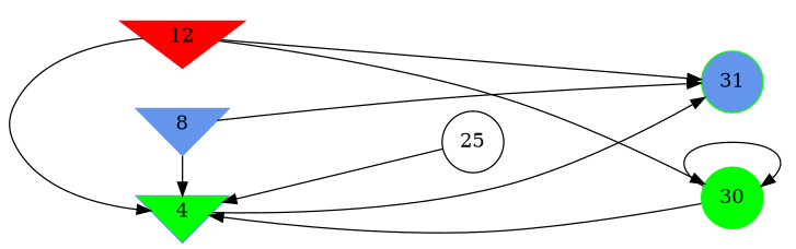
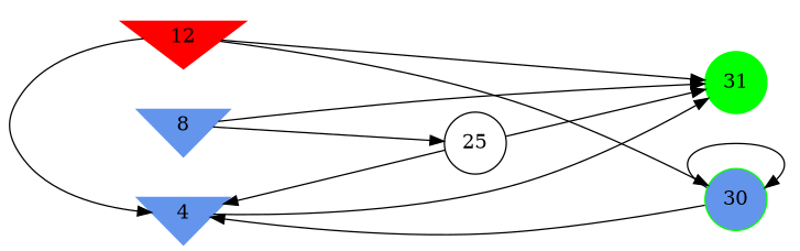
  digraph {
    rankdir=LR
    ranksep=2.0
    node [color=cornflowerblue shape=invtriangle style=filled]
-   4 [fillcolor=green]
+   4
    8
    12 [color=red]
    25 [color=black shape=circle style=""]
-   30 [color=green shape=circle]
-   31 [color=green shape=circle fillcolor=cornflowerblue]
+   30 [color=green shape=circle fillcolor=cornflowerblue]
+   31 [color=green shape=circle]
    subgraph sub_1 {
      rank=same
      4
      8
      12
    }
    subgraph sub_2 {
      rank=same
      25
    }
    subgraph sub_3 {
      rank=same
      30
      31
    }
    4 -> 31
-   8 -> 4
+   8 -> 25
    8 -> 31
    12 -> 4
    12 -> 30
    12 -> 31
    25 -> 4
+   25 -> 31
    30 -> 4
    30 -> 30
  }
